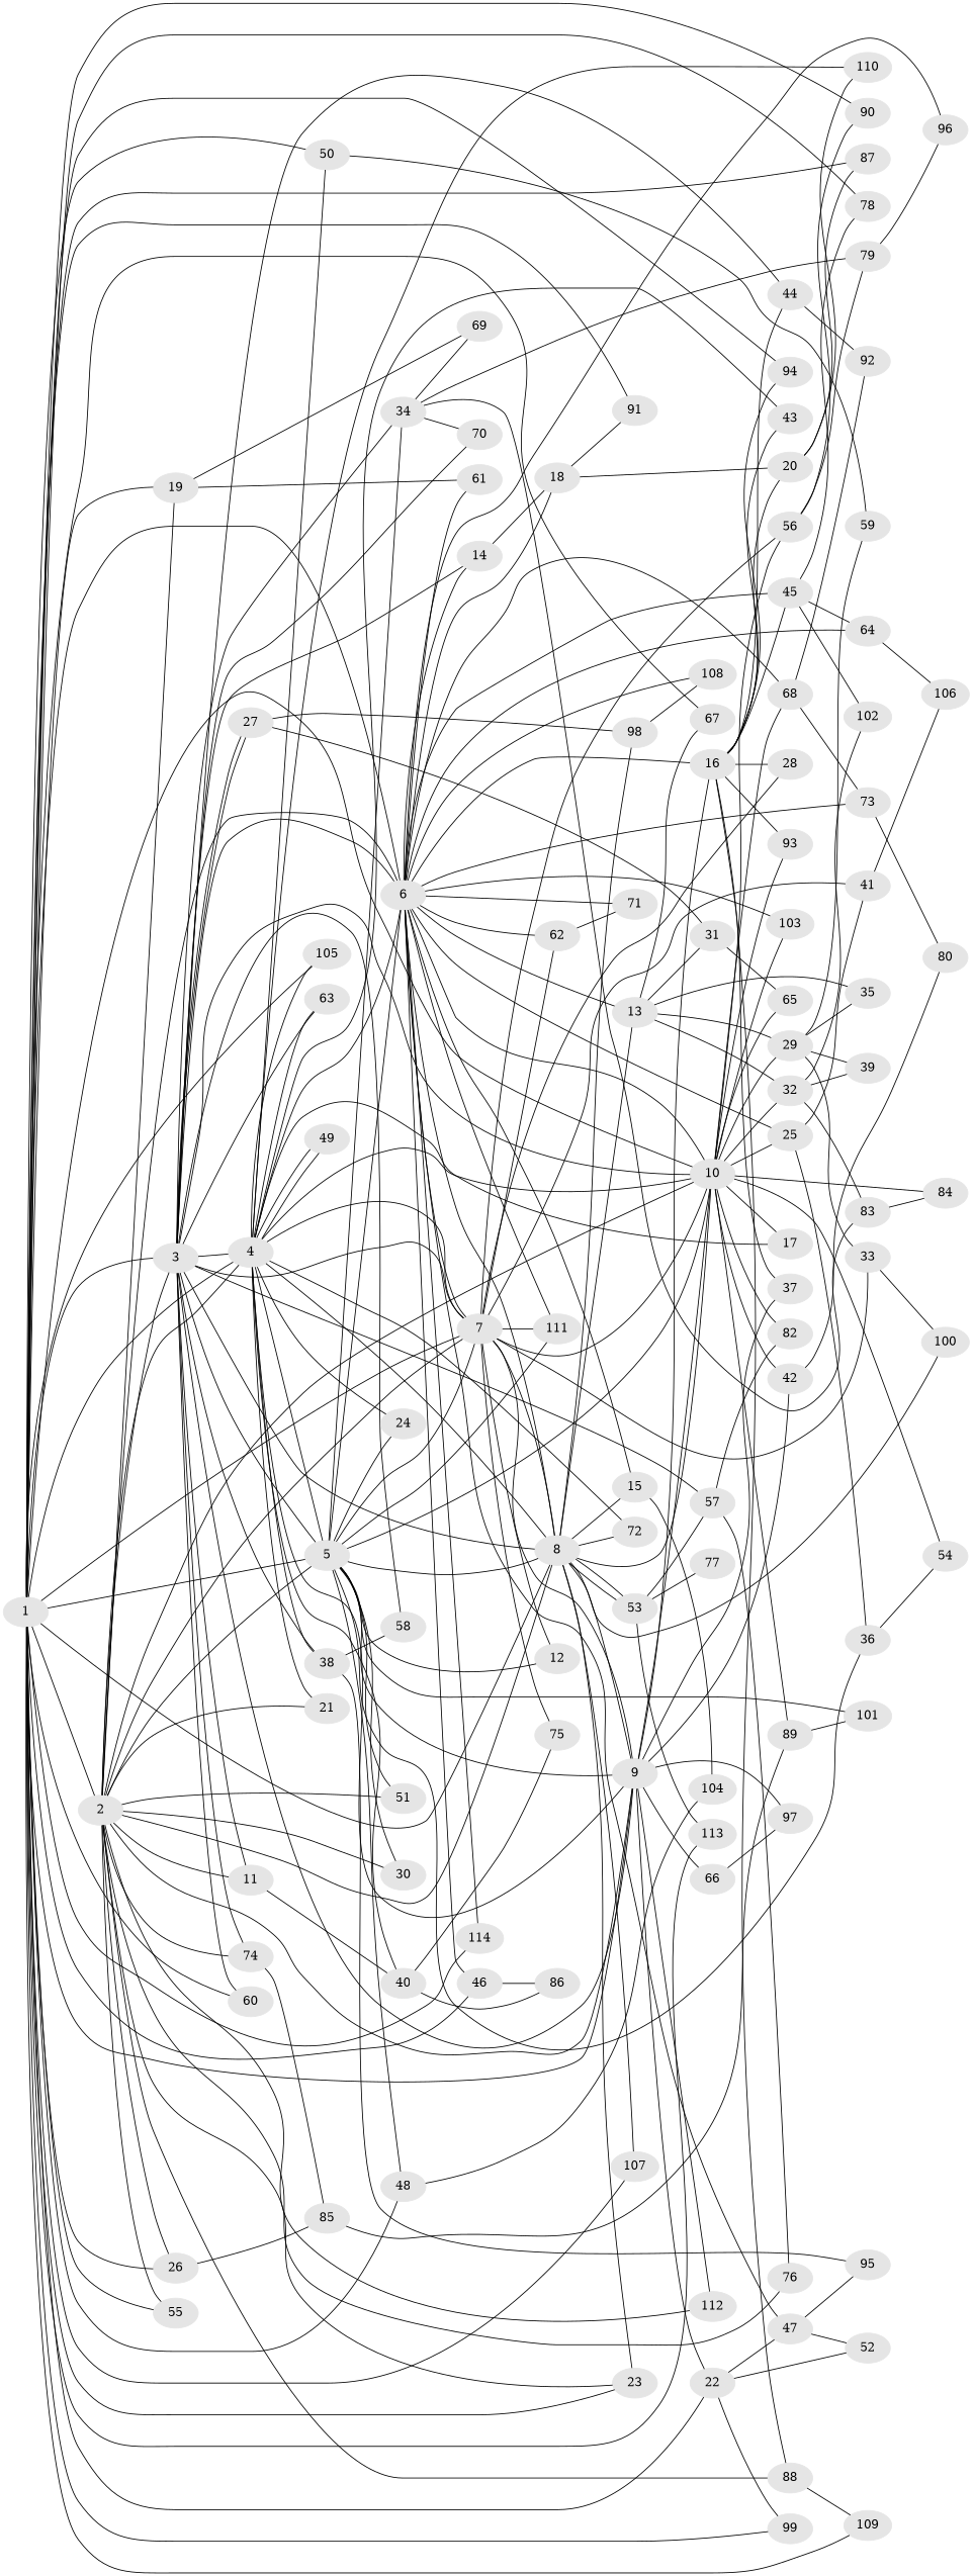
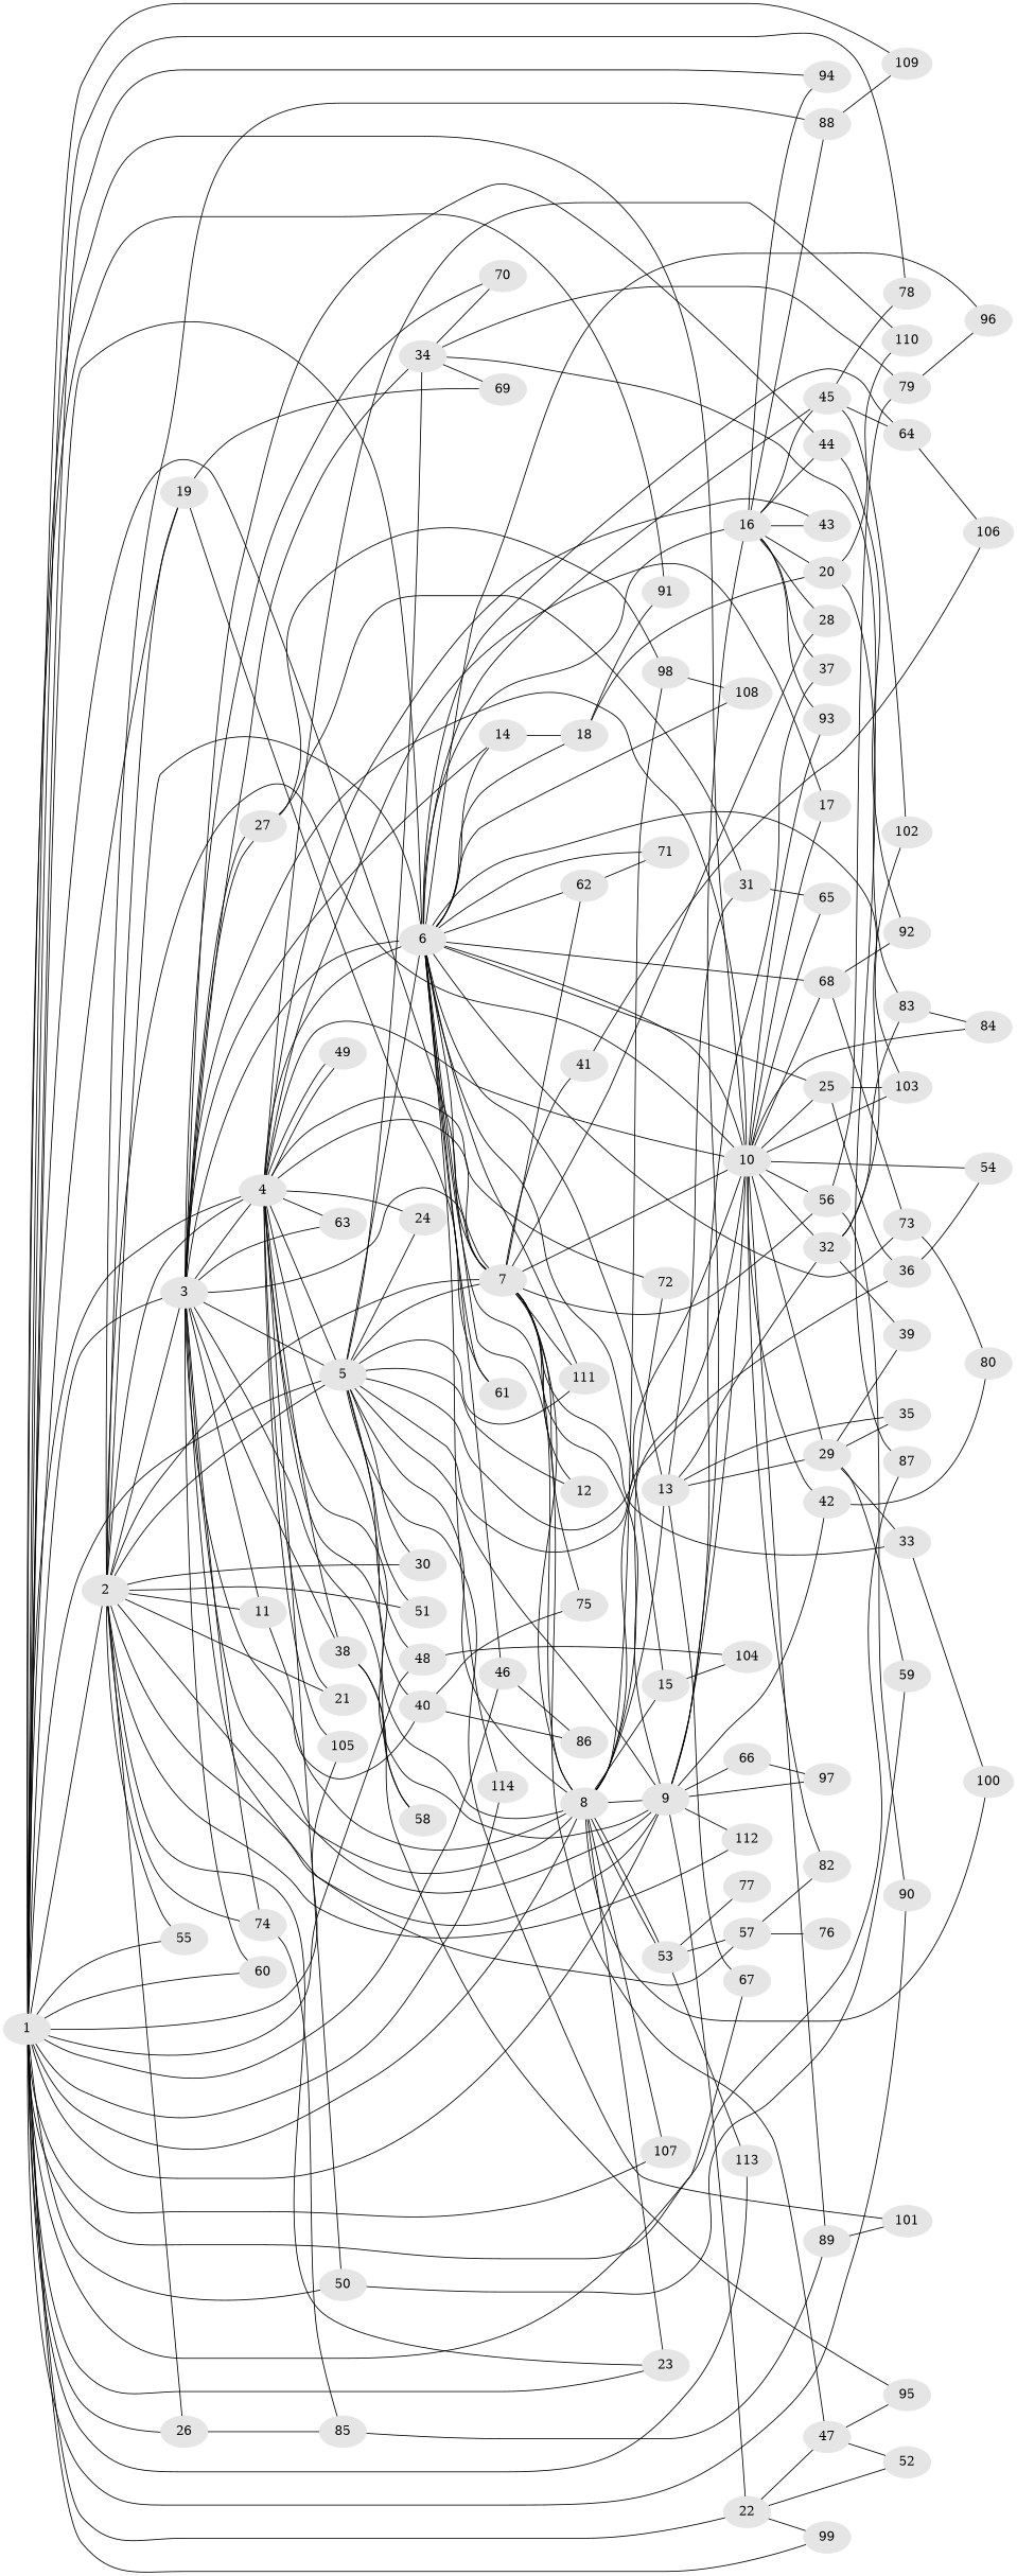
  graph {
    rankdir=LR
    node [color=gray90 style=filled]
    1
    2
    3
    4
    5
    6
    7
    8
    9
    10
    19
    22
    26
    46
    48
    50
    55
    60
    67
    78
    87
    90
    91
    94
    99
    105
    107
    109
    113
    114
    23
    11
    21
    30
    51
    74
    76
    88
    112
    14
    27
    34
    38
    44
    57
    58
    63
    70
    17
    24
    40
    43
    49
    72
    110
    12
    36
    101
    111
    13
    15
    16
    18
    25
    45
    47
    61
    62
    64
    68
    71
    73
    96
    103
    108
    28
    33
    41
    56
    75
    53
    98
    100
    66
    37
    42
    97
    29
    32
    54
    65
    82
    84
    89
    93
    69
    52
    85
    86
    104
    59
    31
    83
    79
    95
    92
    35
    20
    102
    106
    80
    77
    39
    1 -- 2
    1 -- 3
    1 -- 4
    1 -- 5
    1 -- 6
    1 -- 7
    1 -- 8
    1 -- 9
    1 -- 10
    1 -- 19
    1 -- 22
    1 -- 26
    1 -- 46
    1 -- 48
    1 -- 50
    1 -- 55
    1 -- 60
    1 -- 67
    1 -- 78
    1 -- 87
    1 -- 90
    1 -- 91
    1 -- 94
    1 -- 99
    1 -- 105
    1 -- 107
    1 -- 109
    1 -- 113
    1 -- 114
    1 -- 23
    2 -- 3
    2 -- 4
    2 -- 5
    2 -- 6
    2 -- 7
    2 -- 8
    2 -- 9
    2 -- 10
    2 -- 19
    2 -- 26
    2 -- 55
    2 -- 23
    2 -- 11
    2 -- 21
    2 -- 30
    2 -- 51
    2 -- 74
-   2 -- 76
    2 -- 88
    2 -- 112
    3 -- 4
    3 -- 5
    3 -- 6
    3 -- 7
    3 -- 8
    3 -- 9
    3 -- 10
    3 -- 60
    3 -- 11
    3 -- 74
    3 -- 14
    3 -- 27
    3 -- 27
    3 -- 34
    3 -- 38
    3 -- 44
    3 -- 57
    3 -- 58
    3 -- 63
    3 -- 70
    4 -- 5
    4 -- 6
    4 -- 7
    4 -- 8
    4 -- 9
    4 -- 10
    4 -- 50
    4 -- 105
    4 -- 21
    4 -- 38
    4 -- 63
    4 -- 17
    4 -- 24
    4 -- 40
    4 -- 43
    4 -- 49
    4 -- 49
    4 -- 72
    4 -- 110
    5 -- 6
    5 -- 7
    5 -- 8
    5 -- 9
    5 -- 10
    5 -- 48
    5 -- 30
    5 -- 51
    5 -- 34
    5 -- 24
    5 -- 12
    5 -- 36
    5 -- 101
    5 -- 111
    6 -- 7
    6 -- 8
    6 -- 10
    6 -- 46
    6 -- 114
    6 -- 14
    6 -- 111
    6 -- 13
    6 -- 15
    6 -- 16
    6 -- 18
    6 -- 25
    6 -- 45
    6 -- 47
    6 -- 61
    6 -- 62
    6 -- 64
    6 -- 68
    6 -- 71
    6 -- 73
    6 -- 96
    6 -- 103
    6 -- 108
    7 -- 8
    7 -- 9
    7 -- 10
    7 -- 12
    7 -- 111
    7 -- 62
    7 -- 28
    7 -- 33
    7 -- 41
    7 -- 56
    7 -- 75
    8 -- 9
    8 -- 10
    8 -- 107
    8 -- 23
    8 -- 72
    8 -- 13
    8 -- 15
    8 -- 53
    8 -- 53
    8 -- 98
    8 -- 100
    9 -- 10
    9 -- 22
    9 -- 112
    9 -- 16
    9 -- 66
    9 -- 37
    9 -- 42
    9 -- 97
    10 -- 17
    10 -- 25
    10 -- 68
    10 -- 103
    10 -- 56
    10 -- 42
    10 -- 29
    10 -- 32
    10 -- 54
    10 -- 65
    10 -- 82
    10 -- 84
    10 -- 89
    10 -- 93
    19 -- 61
    19 -- 69
    22 -- 99
    22 -- 47
    22 -- 52
    26 -- 85
    46 -- 86
    48 -- 104
    50 -- 59
    11 -- 40
    74 -- 85
    88 -- 109
    14 -- 18
    27 -- 98
    27 -- 31
    34 -- 70
    34 -- 69
    34 -- 83
    34 -- 79
    38 -- 58
    38 -- 95
    44 -- 92
    57 -- 76
    57 -- 82
    40 -- 75
    40 -- 86
    36 -- 54
    13 -- 67
    13 -- 29
    13 -- 32
    13 -- 31
    13 -- 35
    15 -- 104
    16 -- 94
    16 -- 88
    16 -- 44
    16 -- 43
    16 -- 45
    16 -- 28
    16 -- 37
    16 -- 93
    16 -- 20
    18 -- 91
    18 -- 20
    25 -- 36
-   25 -- 41
+   25 -- 103
    45 -- 78
    45 -- 64
    45 -- 102
    47 -- 52
    47 -- 95
    62 -- 71
    64 -- 106
    68 -- 73
    68 -- 92
    73 -- 80
    33 -- 100
    41 -- 106
    56 -- 90
    56 -- 79
    53 -- 113
    53 -- 57
    53 -- 77
    98 -- 108
    66 -- 97
    42 -- 80
    29 -- 33
    29 -- 59
    29 -- 35
    29 -- 39
    32 -- 83
    32 -- 102
    32 -- 39
    89 -- 101
    85 -- 89
    31 -- 65
    83 -- 84
    79 -- 96
    20 -- 87
    20 -- 110
  }
